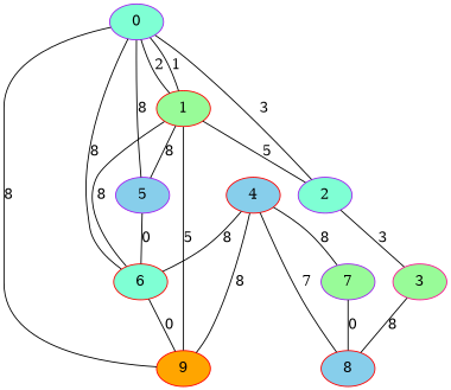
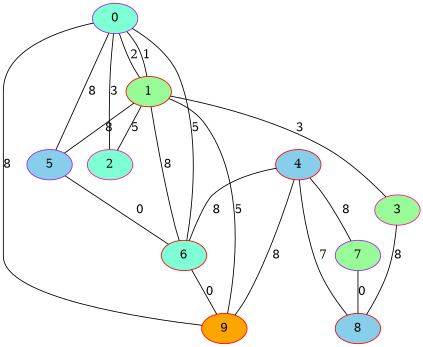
  graph {
    node [color=red fillcolor=aquamarine style=filled weight=1]
    0 [color=purple]
    1 [fillcolor=palegreen]
-   2 [color=purple]
+   2 [color=deeppink]
    5 [color=purple fillcolor=skyblue weight=4]
    6 [weight=3]
    9 [fillcolor=orange weight=3]
    3 [color=deeppink fillcolor=palegreen]
    8 [fillcolor=skyblue weight=3]
    4 [fillcolor=skyblue]
    7 [color=purple fillcolor=palegreen weight=3]
    0 -- 1 [label=2]
    0 -- 1 [label=1]
    0 -- 2 [label=3]
    0 -- 5 [label=8]
-   0 -- 6 [label=8]
+   0 -- 6 [label=5]
    0 -- 9 [label=8]
    1 -- 2 [label=5]
    1 -- 5 [label=8]
    1 -- 6 [label=8]
    1 -- 9 [label=5]
-   2 -- 3 [label=3]
+   1 -- 3 [label=3]
    5 -- 6 [label=0]
    6 -- 9 [label=0]
    3 -- 8 [label=8]
    4 -- 6 [label=8]
    4 -- 9 [label=8]
    4 -- 8 [label=7]
    4 -- 7 [label=8]
    7 -- 8 [label=0]
  }
